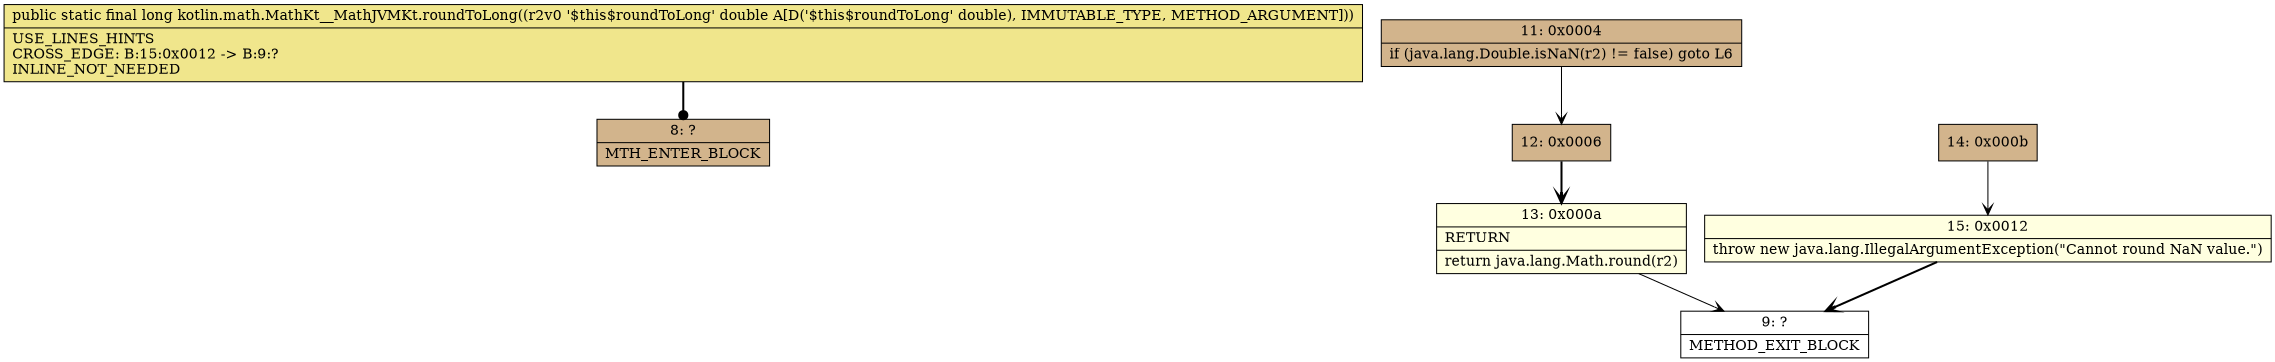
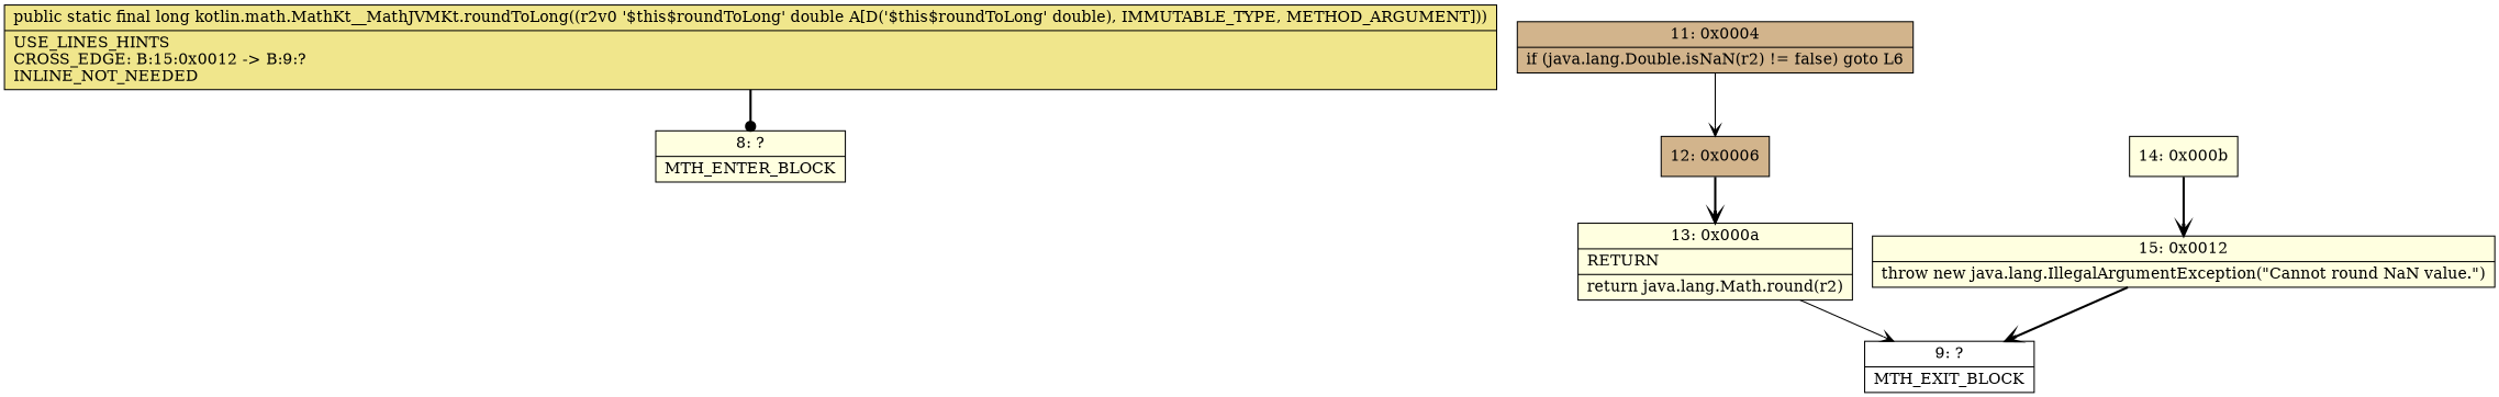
  digraph {
    node [fillcolor=lightyellow shape=record style=filled]
    edge [arrowhead=vee style=bold]
-   n1 [fillcolor=tan label="{8\:\ ?|MTH_ENTER_BLOCK\l}"]
+   n1 [label="{8\:\ ?|MTH_ENTER_BLOCK\l}"]
    n2 [fillcolor=tan label="{11\:\ 0x0004|if (java.lang.Double.isNaN(r2) != false) goto L6\l}"]
    n3 [fillcolor=tan label="{12\:\ 0x0006}"]
    n4 [label="{13\:\ 0x000a|RETURN\l|return java.lang.Math.round(r2)\l}"]
-   n5 [fillcolor=tan label="{14\:\ 0x000b}"]
+   n5 [label="{14\:\ 0x000b}"]
    n6 [label="{15\:\ 0x0012|throw new java.lang.IllegalArgumentException(\"Cannot round NaN value.\")\l}"]
-   n7 [fillcolor=white label="{9\:\ ?|METHOD_EXIT_BLOCK\l}"]
+   n7 [fillcolor=white label="{9\:\ ?|MTH_EXIT_BLOCK\l}"]
    n8 [fillcolor=khaki label="{public static final long kotlin.math.MathKt__MathJVMKt.roundToLong((r2v0 '$this$roundToLong' double A[D('$this$roundToLong' double), IMMUTABLE_TYPE, METHOD_ARGUMENT]))  | USE_LINES_HINTS\lCROSS_EDGE: B:15:0x0012 \-\> B:9:?\lINLINE_NOT_NEEDED\l}"]
    n2 -> n3 [style=solid]
    n3 -> n4
    n4 -> n7 [style=solid]
-   n5 -> n6 [style=solid]
+   n5 -> n6
    n6 -> n7
    n8 -> n1 [arrowhead=dot]
  }
